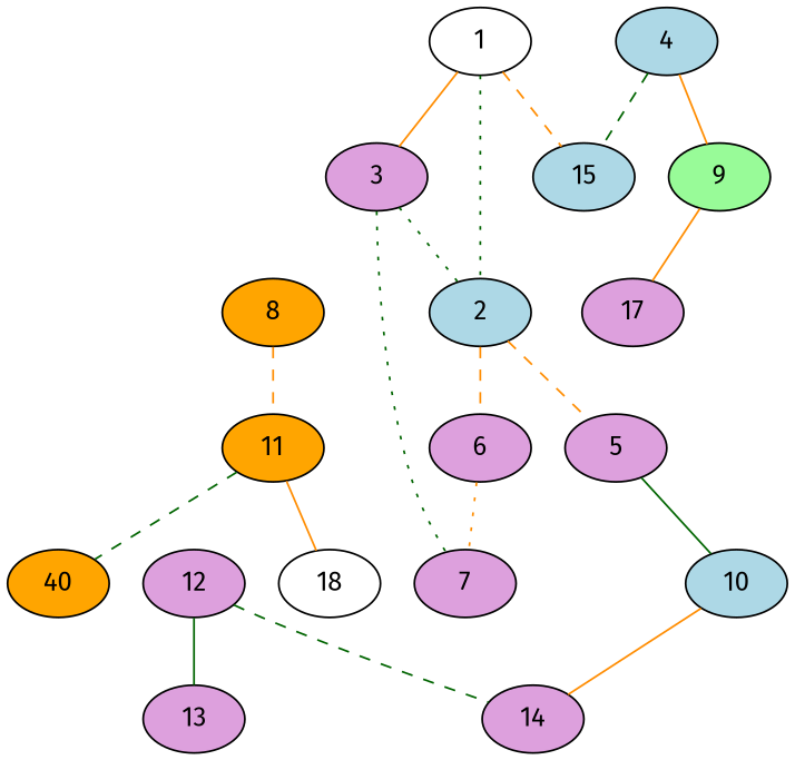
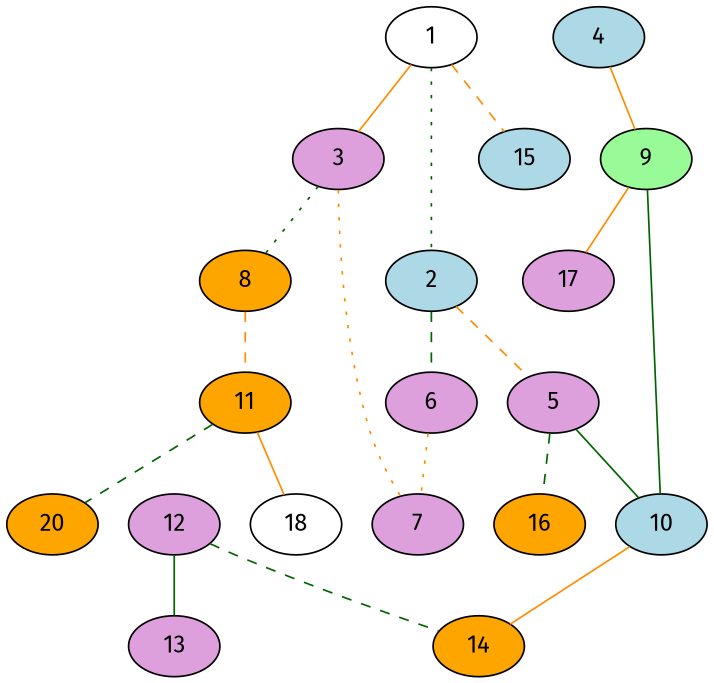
  graph {
    fontname="Fira Sans"
    node [chem=C fillcolor=plum fontname="Fira Sans" style=filled]
    edge [color=darkgreen fontname="Fira Sans" style=solid valence=1]
    1 [fillcolor=white]
    2 [fillcolor=lightblue]
    3
    15 [chem=H fillcolor=lightblue]
    5
    6 [chem=S]
    7 [chem=N]
    8 [chem=O fillcolor=orange]
    4 [fillcolor=lightblue]
    9 [fillcolor=palegreen]
    10 [fillcolor=lightblue]
+   16 [chem=H fillcolor=orange]
    11 [fillcolor=orange]
    17 [chem=H]
-   14 [chem=O]
+   14 [chem=O fillcolor=orange]
    18 [chem=H fillcolor=white]
-   20 [chem=H fillcolor=orange label=40]
+   20 [chem=H fillcolor=orange]
    12 [chem=N]
    13 [chem=O]
    1 -- 2 [style=dotted valence=2]
    1 -- 3 [color=darkorange]
    1 -- 15 [color=darkorange style=dashed]
    2 -- 5 [color=darkorange style=dashed]
-   2 -- 6 [color=darkorange style=dashed]
-   3 -- 7 [style=dotted valence=2]
-   3 -- 2 [style=dotted]
+   2 -- 6 [style=dashed]
+   3 -- 7 [color=darkorange style=dotted valence=2]
+   3 -- 8 [style=dotted]
    5 -- 10 [valence=2]
+   5 -- 16 [style=dashed]
    6 -- 7 [color=darkorange style=dotted]
    8 -- 11 [color=darkorange style=dashed]
-   4 -- 15 [style=dashed]
    4 -- 9 [color=darkorange valence=2]
+   9 -- 10
    9 -- 17 [color=darkorange]
    10 -- 14 [color=darkorange]
    11 -- 18 [color=darkorange]
    11 -- 20 [style=dashed]
    12 -- 14 [style=dashed]
    12 -- 13 [valence=2]
  }
